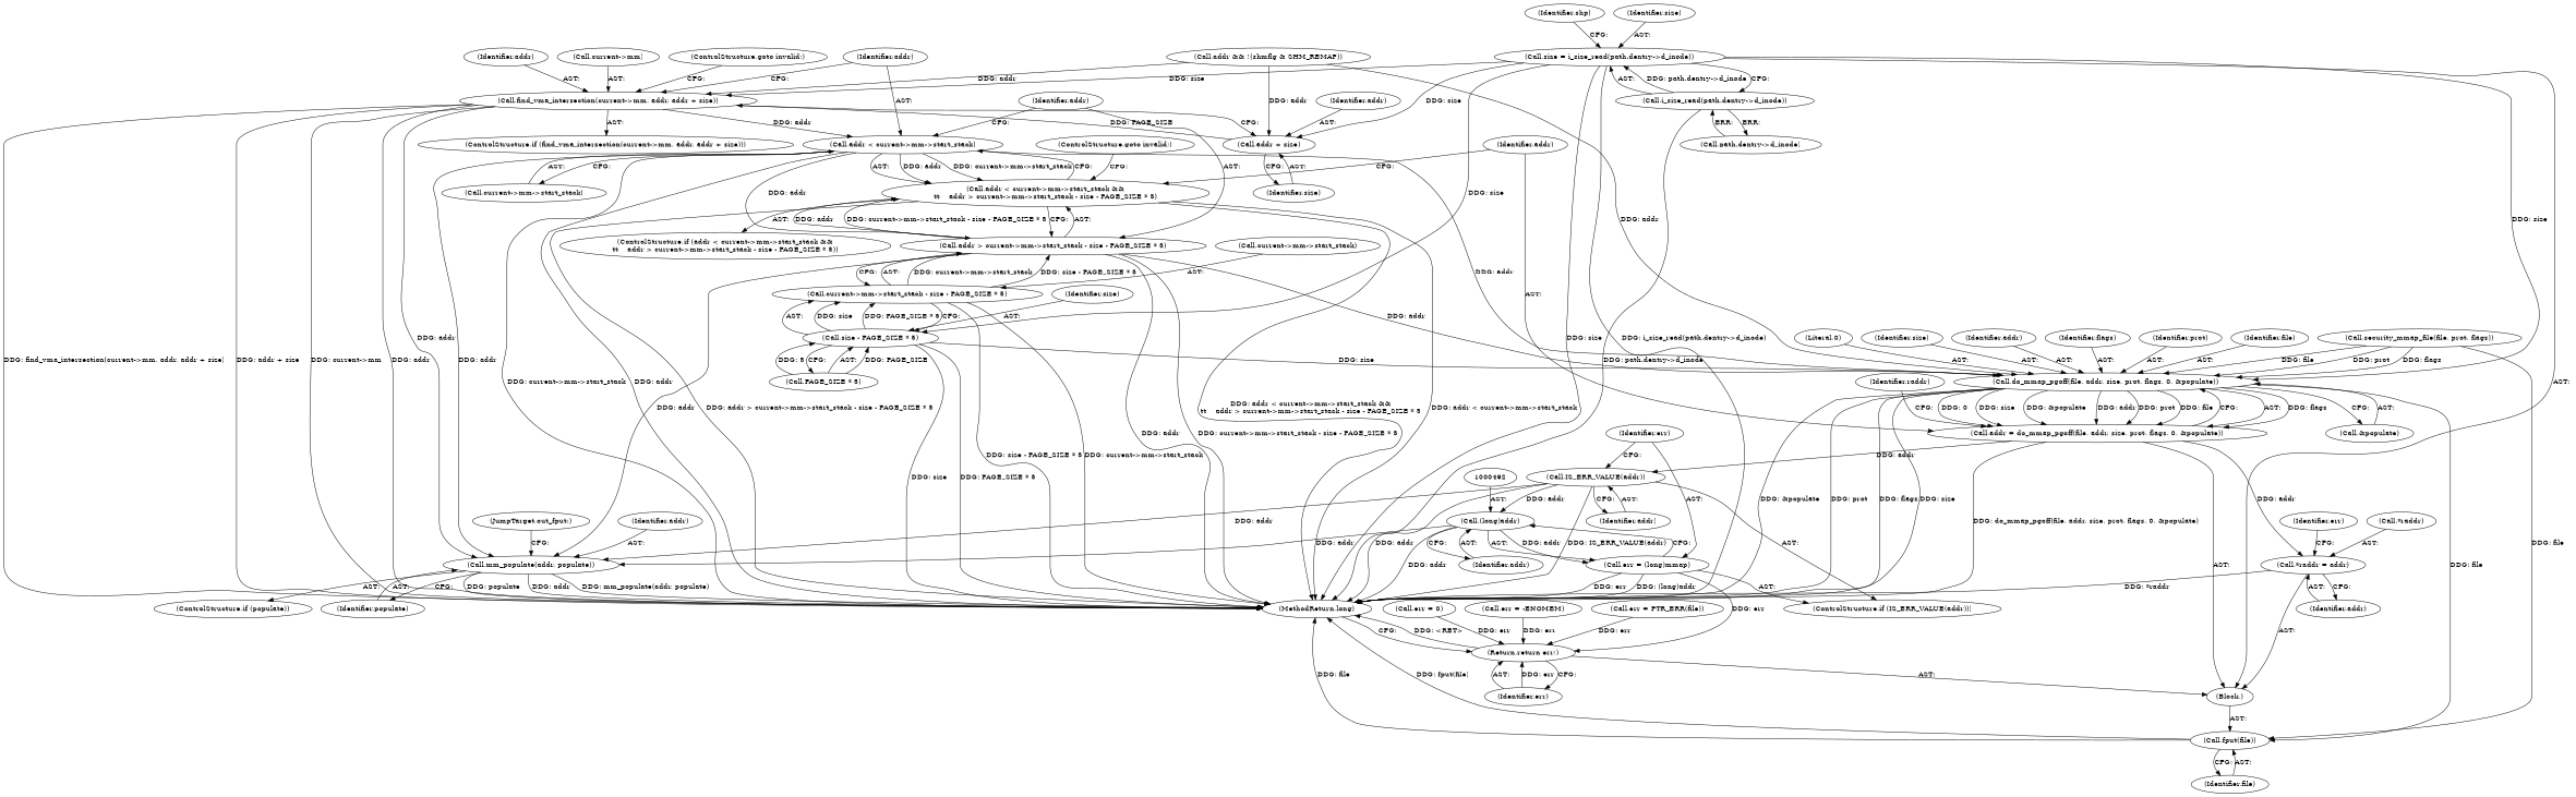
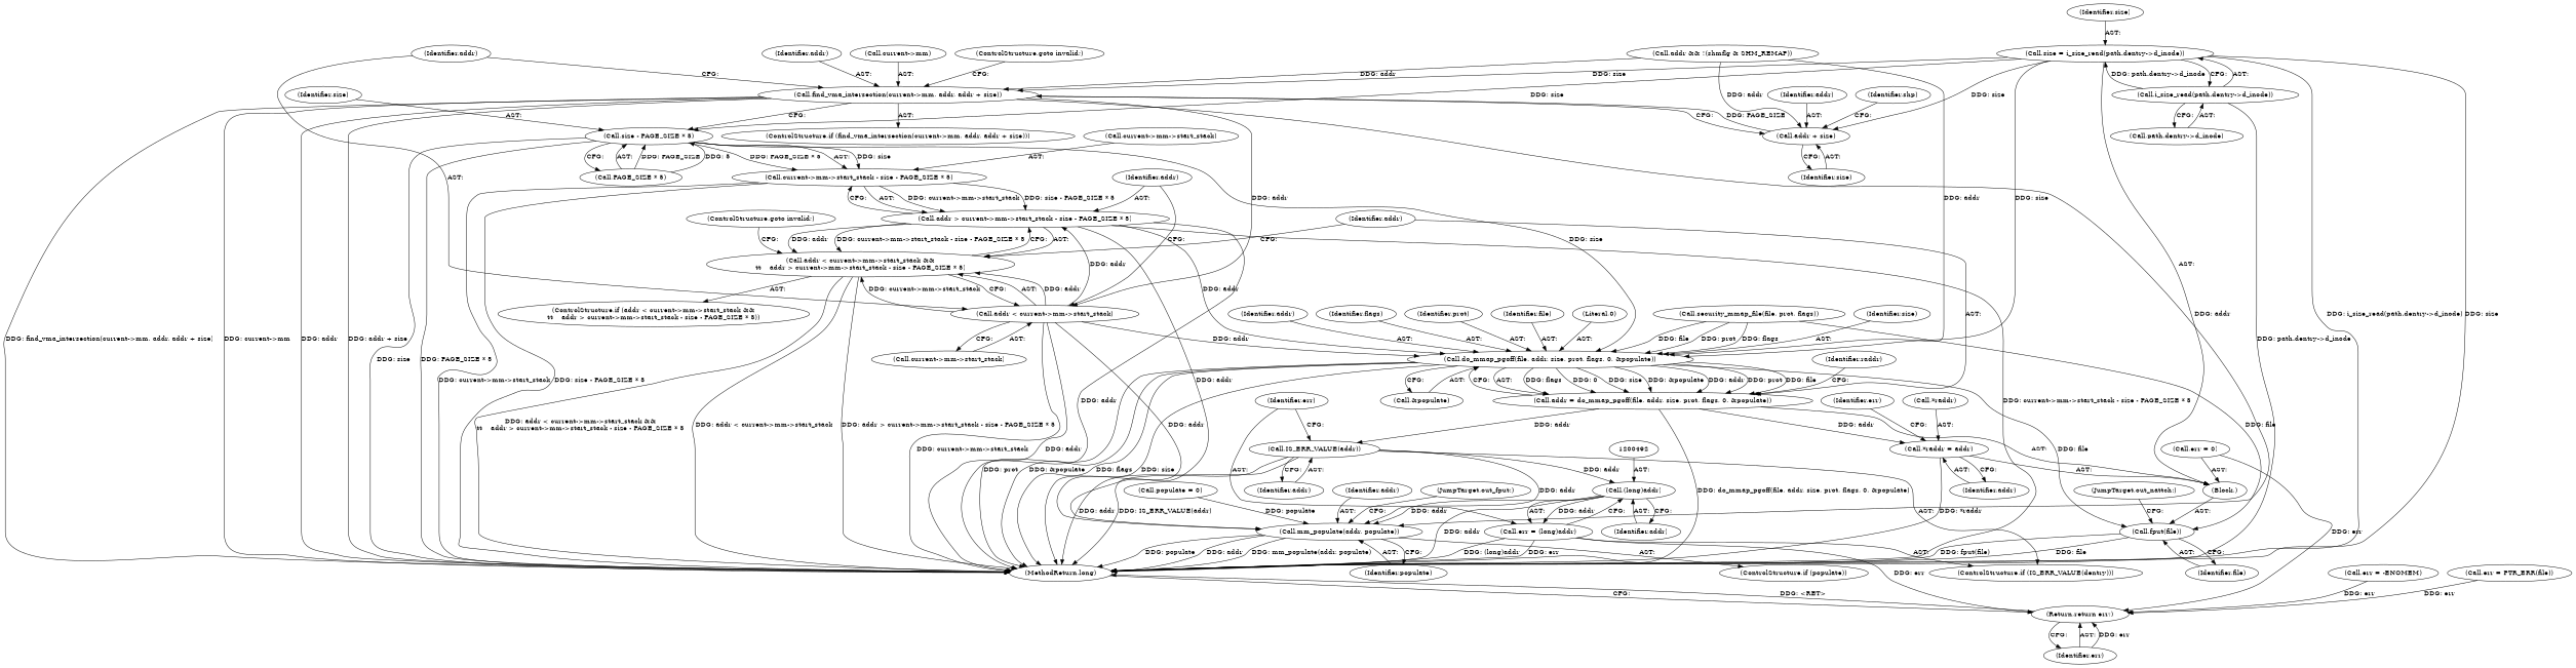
  digraph {
    n1 [label="(Call,size = i_size_read(path.dentry->d_inode))"]
    n2 [label="(Call,i_size_read(path.dentry->d_inode))"]
    n3 [label="(Call,find_vma_intersection(current->mm, addr, addr + size))"]
    n4 [label="(Call,do_mmap_pgoff(file, addr, size, prot, flags, 0, &populate))"]
    n5 [label="(Call,addr + size)"]
    n6 [label="(Call,size - PAGE_SIZE * 5)"]
    n7 [label="(MethodReturn,long)"]
    n8 [label="(Block,)"]
    n9 [label="(Call,path.dentry->d_inode)"]
    n10 [label="(Call,addr < current->mm->start_stack)"]
    n11 [label="(Call,mm_populate(addr, populate))"]
    n12 [label="(ControlStructure,if (find_vma_intersection(current->mm, addr, addr + size)))"]
    n13 [label="(Call,addr = do_mmap_pgoff(file, addr, size, prot, flags, 0, &populate))"]
    n14 [label="(Call,fput(file))"]
    n15 [label="(Call,&populate)"]
    n16 [label="(Identifier,size)"]
    n17 [label="(Call,current->mm->start_stack - size - PAGE_SIZE * 5)"]
    n18 [label="(Call,PAGE_SIZE * 5)"]
    n19 [label="(Return,return err;)"]
    n20 [label="(Call,addr < current->mm->start_stack &&\n\t\t    addr > current->mm->start_stack - size - PAGE_SIZE * 5)"]
    n21 [label="(Call,addr > current->mm->start_stack - size - PAGE_SIZE * 5)"]
    n22 [label="(Call,current->mm->start_stack)"]
    n23 [label="(Identifier,populate)"]
    n24 [label="(ControlStructure,if (populate))"]
    n25 [label="(ControlStructure,if (addr < current->mm->start_stack &&\n\t\t    addr > current->mm->start_stack - size - PAGE_SIZE * 5))"]
    n26 [label="(Call,*raddr = addr)"]
    n27 [label="(Call,IS_ERR_VALUE(addr))"]
    n28 [label="(Identifier,file)"]
    n29 [label="(Identifier,addr)"]
    n30 [label="(Call,(long)addr)"]
-   n31 [label="(ControlStructure,if (IS_ERR_VALUE(addr)))"]
+   n31 [label="(ControlStructure,if (IS_ERR_VALUE(dentry)))"]
    n32 [label="(Identifier,addr)"]
-   n33 [label="(Call,err = (long)mmap)"]
+   n33 [label="(Call,err = (long)addr)"]
    n34 [label="(Identifier,addr)"]
    n35 [label="(Identifier,err)"]
    n36 [label="(Call,err = 0)"]
    n37 [label="(Identifier,size)"]
    n38 [label="(Call,current->mm->start_stack)"]
    n39 [label="(ControlStructure,goto invalid;)"]
    n40 [label="(Call,addr && !(shmflg & SHM_REMAP))"]
    n41 [label="(Identifier,err)"]
    n42 [label="(Identifier,size)"]
    n43 [label="(Identifier,addr)"]
    n44 [label="(Identifier,flags)"]
    n45 [label="(Identifier,addr)"]
    n46 [label="(Identifier,shp)"]
    n47 [label="(Call,current->mm)"]
    n48 [label="(Identifier,size)"]
    n49 [label="(Identifier,raddr)"]
    n50 [label="(Call,err = -ENOMEM)"]
    n51 [label="(ControlStructure,goto invalid;)"]
    n52 [label="(Identifier,prot)"]
    n53 [label="(Identifier,file)"]
    n54 [label="(Call,security_mmap_file(file, prot, flags))"]
    n55 [label="(Call,*raddr)"]
    n56 [label="(Call,err = PTR_ERR(file))"]
+   n57 [label="(Call,populate = 0)"]
    n58 [label="(Identifier,addr)"]
    n59 [label="(Identifier,addr)"]
    n60 [label="(Identifier,err)"]
    n61 [label="(Identifier,addr)"]
    n62 [label="(Literal,0)"]
    n63 [label="(Identifier,addr)"]
    n64 [label="(JumpTarget,out_fput:)"]
+   n65 [label="(JumpTarget,out_nattch:)"]
    n66 [label="(Identifier,addr)"]
-   1000492
+   1000492 [label=1200492]
    n1 -> n2 [label="CFG: "]
    n1 -> n3 [label="DDG: size"]
    n1 -> n4 [label="DDG: size"]
    n1 -> n5 [label="DDG: size"]
    n1 -> n6 [label="DDG: size"]
    n1 -> n7 [label="DDG: size"]
    n1 -> n7 [label="DDG: i_size_read(path.dentry->d_inode)"]
    n1 -> n8 [label="AST: "]
    n2 -> n1 [label="AST: "]
    n2 -> n1 [label="DDG: path.dentry->d_inode"]
    n2 -> n7 [label="DDG: path.dentry->d_inode"]
-   n2 -> n9 [label="ERR: "]
+   n2 -> n9 [label="CFG: "]
    n3 -> n5 [label="CFG: "]
    n3 -> n7 [label="DDG: find_vma_intersection(current->mm, addr, addr + size)"]
    n3 -> n7 [label="DDG: current->mm"]
    n3 -> n7 [label="DDG: addr"]
    n3 -> n7 [label="DDG: addr + size"]
    n3 -> n10 [label="DDG: addr"]
    n3 -> n11 [label="DDG: addr"]
    n3 -> n12 [label="AST: "]
    n4 -> n7 [label="DDG: prot"]
    n4 -> n7 [label="DDG: &populate"]
    n4 -> n7 [label="DDG: flags"]
    n4 -> n7 [label="DDG: size"]
    n4 -> n13 [label="AST: "]
    n4 -> n13 [label="DDG: flags"]
    n4 -> n13 [label="DDG: 0"]
    n4 -> n13 [label="DDG: size"]
    n4 -> n13 [label="DDG: &populate"]
    n4 -> n13 [label="DDG: addr"]
    n4 -> n13 [label="DDG: prot"]
    n4 -> n13 [label="DDG: file"]
    n4 -> n14 [label="DDG: file"]
    n4 -> n15 [label="CFG: "]
    n5 -> n3 [label="DDG: PAGE_SIZE"]
    n5 -> n16 [label="CFG: "]
    n6 -> n4 [label="DDG: size"]
    n6 -> n7 [label="DDG: size"]
    n6 -> n7 [label="DDG: PAGE_SIZE * 5"]
    n6 -> n17 [label="AST: "]
    n6 -> n17 [label="DDG: size"]
    n6 -> n17 [label="DDG: PAGE_SIZE * 5"]
    n6 -> n18 [label="CFG: "]
    n7 -> n19 [label="CFG: "]
    n8 -> n14 [label="AST: "]
-   n9 -> n2 [label="ERR: "]
+   n9 -> n2 [label="AST: "]
    n10 -> n4 [label="DDG: addr"]
    n10 -> n7 [label="DDG: current->mm->start_stack"]
    n10 -> n7 [label="DDG: addr"]
    n10 -> n11 [label="DDG: addr"]
    n10 -> n20 [label="AST: "]
    n10 -> n20 [label="DDG: addr"]
    n10 -> n20 [label="DDG: current->mm->start_stack"]
    n10 -> n21 [label="DDG: addr"]
    n10 -> n22 [label="CFG: "]
    n11 -> n7 [label="DDG: populate"]
    n11 -> n7 [label="DDG: addr"]
    n11 -> n7 [label="DDG: mm_populate(addr, populate)"]
    n11 -> n23 [label="CFG: "]
    n11 -> n24 [label="AST: "]
    n13 -> n4 [label="CFG: "]
    n13 -> n7 [label="DDG: do_mmap_pgoff(file, addr, size, prot, flags, 0, &populate)"]
    n13 -> n8 [label="AST: "]
    n13 -> n26 [label="DDG: addr"]
    n13 -> n27 [label="DDG: addr"]
    n14 -> n7 [label="DDG: file"]
    n14 -> n7 [label="DDG: fput(file)"]
    n14 -> n28 [label="CFG: "]
    n15 -> n4 [label="AST: "]
    n16 -> n5 [label="AST: "]
-   n17 -> n6 [label="CFG: "]
+   n3 -> n6 [label="CFG: "]
    n17 -> n7 [label="DDG: current->mm->start_stack"]
    n17 -> n7 [label="DDG: size - PAGE_SIZE * 5"]
    n17 -> n21 [label="AST: "]
    n17 -> n21 [label="DDG: current->mm->start_stack"]
    n17 -> n21 [label="DDG: size - PAGE_SIZE * 5"]
    n18 -> n6 [label="AST: "]
    n18 -> n6 [label="DDG: PAGE_SIZE"]
    n18 -> n6 [label="DDG: 5"]
    n19 -> n7 [label="DDG: <RET>"]
-   n19 -> n8 [label="AST: "]
+   n36 -> n8 [label="AST: "]
    n19 -> n35 [label="CFG: "]
    n20 -> n7 [label="DDG: addr < current->mm->start_stack &&\n\t\t    addr > current->mm->start_stack - size - PAGE_SIZE * 5"]
    n20 -> n7 [label="DDG: addr < current->mm->start_stack"]
    n20 -> n7 [label="DDG: addr > current->mm->start_stack - size - PAGE_SIZE * 5"]
    n20 -> n10 [label="CFG: "]
    n20 -> n21 [label="CFG: "]
    n20 -> n25 [label="AST: "]
    n21 -> n4 [label="DDG: addr"]
    n21 -> n7 [label="DDG: addr"]
    n21 -> n7 [label="DDG: current->mm->start_stack - size - PAGE_SIZE * 5"]
    n21 -> n11 [label="DDG: addr"]
    n21 -> n17 [label="CFG: "]
    n21 -> n20 [label="AST: "]
    n21 -> n20 [label="DDG: addr"]
    n21 -> n20 [label="DDG: current->mm->start_stack - size - PAGE_SIZE * 5"]
    n22 -> n10 [label="AST: "]
    n23 -> n11 [label="AST: "]
    n26 -> n7 [label="DDG: *raddr"]
    n26 -> n8 [label="AST: "]
    n26 -> n29 [label="CFG: "]
    n27 -> n7 [label="DDG: addr"]
    n27 -> n7 [label="DDG: IS_ERR_VALUE(addr)"]
    n27 -> n11 [label="DDG: addr"]
    n27 -> n30 [label="DDG: addr"]
    n27 -> n31 [label="AST: "]
    n27 -> n32 [label="CFG: "]
    n28 -> n14 [label="AST: "]
    n29 -> n26 [label="AST: "]
    n30 -> n7 [label="DDG: addr"]
    n30 -> n11 [label="DDG: addr"]
    n30 -> n33 [label="AST: "]
    n30 -> n33 [label="DDG: addr"]
    n30 -> n34 [label="CFG: "]
    n32 -> n27 [label="AST: "]
    n33 -> n7 [label="DDG: (long)addr"]
    n33 -> n7 [label="DDG: err"]
    n33 -> n19 [label="DDG: err"]
    n33 -> n30 [label="CFG: "]
    n33 -> n31 [label="AST: "]
    n34 -> n30 [label="AST: "]
    n35 -> n19 [label="AST: "]
    n35 -> n19 [label="DDG: err"]
    n36 -> n19 [label="DDG: err"]
    n37 -> n6 [label="AST: "]
    n38 -> n17 [label="AST: "]
    n39 -> n20 [label="CFG: "]
    n40 -> n3 [label="DDG: addr"]
    n40 -> n4 [label="DDG: addr"]
    n40 -> n5 [label="DDG: addr"]
    n41 -> n26 [label="CFG: "]
    n42 -> n4 [label="AST: "]
    n43 -> n4 [label="AST: "]
    n44 -> n4 [label="AST: "]
    n45 -> n5 [label="AST: "]
-   n46 -> n1 [label="CFG: "]
+   n46 -> n5 [label="CFG: "]
    n47 -> n3 [label="AST: "]
    n48 -> n1 [label="AST: "]
    n49 -> n13 [label="CFG: "]
    n50 -> n19 [label="DDG: err"]
    n51 -> n3 [label="CFG: "]
    n52 -> n4 [label="AST: "]
    n53 -> n4 [label="AST: "]
    n54 -> n4 [label="DDG: file"]
    n54 -> n4 [label="DDG: prot"]
    n54 -> n4 [label="DDG: flags"]
    n54 -> n14 [label="DDG: file"]
    n55 -> n26 [label="AST: "]
    n56 -> n19 [label="DDG: err"]
+   n57 -> n11 [label="DDG: populate"]
    n58 -> n3 [label="AST: "]
    n59 -> n3 [label="CFG: "]
    n59 -> n10 [label="AST: "]
    n60 -> n27 [label="CFG: "]
    n60 -> n33 [label="AST: "]
    n61 -> n10 [label="CFG: "]
    n61 -> n21 [label="AST: "]
    n62 -> n4 [label="AST: "]
    n63 -> n11 [label="AST: "]
    n64 -> n11 [label="CFG: "]
+   n65 -> n14 [label="CFG: "]
    n66 -> n13 [label="AST: "]
    n66 -> n20 [label="CFG: "]
    1000492 -> n30 [label="AST: "]
  }
